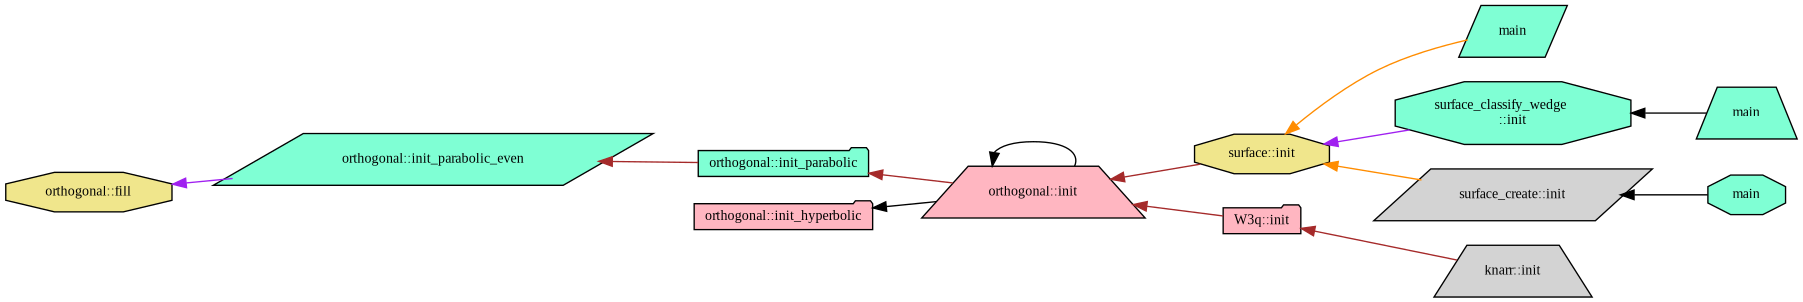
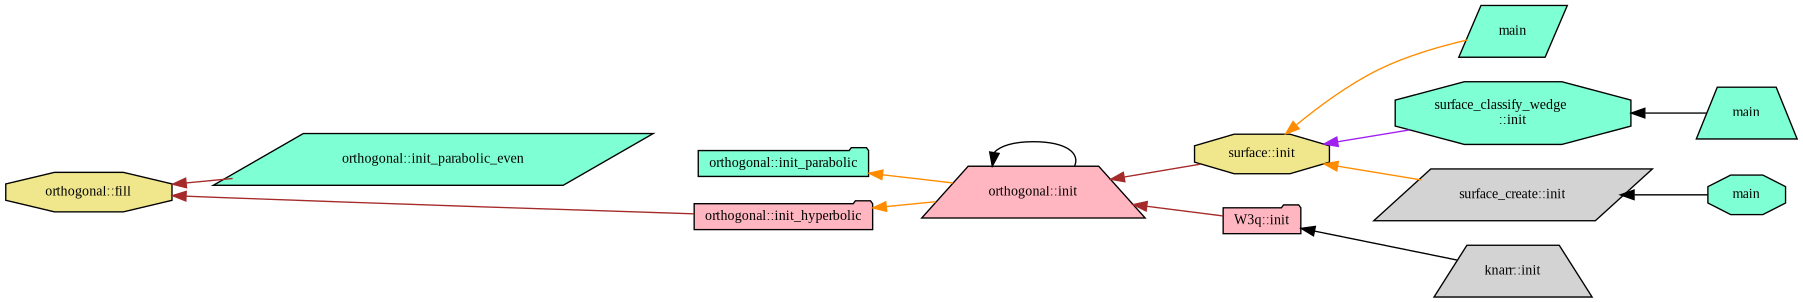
  digraph {
    fontname="Liberation Serif"
    rankdir=LR
    node [color=black fillcolor=aquamarine fontname="Liberation Serif" fontsize=10 shape=octagon style=filled]
    edge [color=brown dir=back fontname="Liberation Serif" fontsize=10 labelfontname=Helvetica labelfontsize=10 style=solid]
    n1 [fillcolor=khaki fontcolor=black height=0.2 label="orthogonal::fill" width=0.4]
    n2 [height=0.2 label="orthogonal::init_parabolic_even" shape=parallelogram width=0.4]
    n3 [fillcolor=lightpink height=0.2 label="orthogonal::init_hyperbolic" shape=folder width=0.4]
    n4 [height=0.2 label="orthogonal::init_parabolic" shape=folder width=0.4]
    n5 [fillcolor=lightpink height=0.2 label="orthogonal::init" shape=trapezium width=0.4]
    n6 [fillcolor=khaki height=0.2 label="surface::init" width=0.4]
    n7 [fillcolor=lightpink height=0.2 label="W3q::init" shape=folder width=0.4]
    n8 [height=0.2 label=main shape=parallelogram width=0.4]
    n9 [height=0.2 label="surface_classify_wedge\l::init" width=0.4]
    n10 [fillcolor=lightgrey height=0.2 label="surface_create::init" shape=parallelogram width=0.4]
    n11 [fillcolor=lightgrey height=0.2 label="knarr::init" shape=trapezium width=0.4]
    n12 [height=0.2 label=main shape=trapezium width=0.4]
    n13 [height=0.2 label=main width=0.4]
-   n1 -> n2 [color=purple]
-   n2 -> n4
-   n3 -> n5 [color=black]
-   n4 -> n5
+   n1 -> n2
+   n1 -> n3
+   n3 -> n5 [color=darkorange]
+   n4 -> n5 [color=darkorange]
    n5 -> n5 [color=black]
    n5 -> n6
    n5 -> n7
    n6 -> n8 [color=darkorange]
    n6 -> n9 [color=purple]
    n6 -> n10 [color=darkorange]
-   n7 -> n11
+   n7 -> n11 [color=black]
    n9 -> n12 [color=black]
    n10 -> n13 [color=black]
  }
